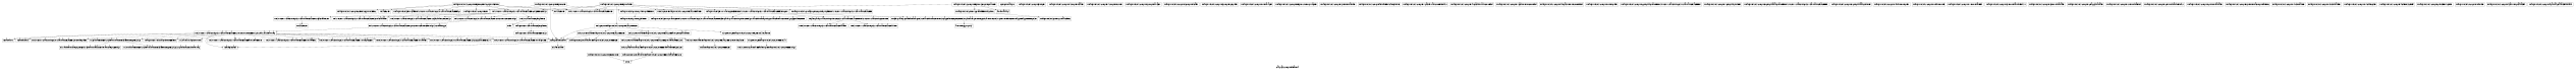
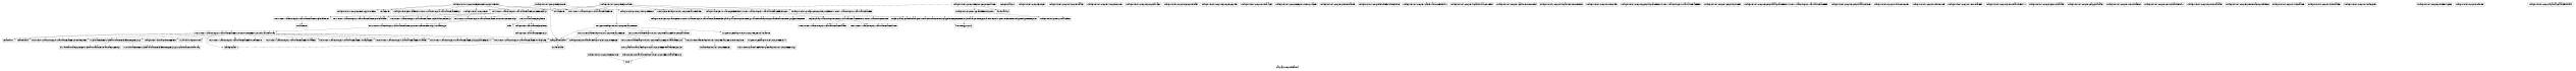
  digraph {
    label="Call graph: compute_ke_atom.ll"
    node [shape=record]
    n1 [label="{_ZN9LAMMPS_NS13ComputeKEAtomC2EPNS_6LAMMPSEiPPc}"]
    n2 [label="{_ZN9LAMMPS_NS7ComputeC2EPNS_6LAMMPSEiPPc}"]
    n3 [label="{_ZNSaIcEC1Ev}"]
    n4 [label="{_ZNSt7__cxx1112basic_stringIcSt11char_traitsIcESaIcEEC2IS3_EEPKcRKS3_}"]
    n5 [label="{_ZN9LAMMPS_NS7ComputeD2Ev}"]
    n6 [label="{_ZNSaIcED1Ev}"]
    n7 [label="{_ZN9LAMMPS_NS5Error3allERKNSt7__cxx1112basic_stringIcSt11char_traitsIcESaIcEEEiS8_}"]
    n8 [label="{_ZNSt7__cxx1112basic_stringIcSt11char_traitsIcESaIcEED1Ev}"]
    n9 [label="{_ZNSt7__cxx1112basic_stringIcSt11char_traitsIcESaIcEE13_M_local_dataEv}"]
    n10 [label="{_ZNSt7__cxx1112basic_stringIcSt11char_traitsIcESaIcEE12_Alloc_hiderC1EPcRKS3_}"]
    n11 [label="{_ZNSt11char_traitsIcE6lengthEPKc}"]
    n12 [label="{_ZNSt7__cxx1112basic_stringIcSt11char_traitsIcESaIcEE12_M_constructIPKcEEvT_S8_}"]
    n13 [label="{_ZNSt7__cxx1112basic_stringIcSt11char_traitsIcESaIcEE12_Alloc_hiderD2Ev}"]
    n14 [label="{_ZN9__gnu_cxx11char_traitsIcE6lengthEPKc}"]
    n15 [label="{strlen}"]
    n16 [label="{_ZNSt7__cxx1112basic_stringIcSt11char_traitsIcESaIcEE16_M_construct_auxIPKcEEvT_S8_St12__false_type}"]
    n17 [label="{_ZNSaIcED2Ev}"]
    n18 [label="{_ZSt9terminatev}"]
    n19 [label="{_ZN9__gnu_cxx11char_traitsIcE2eqERKcS3_}"]
    n20 [label="{_ZNSt7__cxx1112basic_stringIcSt11char_traitsIcESaIcEE12_M_constructIPKcEEvT_S8_St20forward_iterator_tag}"]
    n21 [label="{__gxx_personality_v0}"]
    n22 [label="{_ZN9LAMMPS_NS13ComputeKEAtomD2Ev}"]
    n23 [label="{_ZN9LAMMPS_NS6Memory7destroyIdEEvRPT_}"]
    n24 [label="{__clang_call_terminate}"]
-   n25 [label="{_ZN9LAMMPS_NS6Memory5sfreeEPv}"]
    n26 [label="{__cxa_begin_catch}"]
    n27 [label="{_ZN9LAMMPS_NS13ComputeKEAtomD0Ev}"]
    n28 [label="{_ZdlPv}"]
    n29 [label="{_ZN9LAMMPS_NS13ComputeKEAtom4initEv}"]
    n30 [label="{_ZNK9LAMMPS_NS6Modify20get_compute_by_styleERKNSt7__cxx1112basic_stringIcSt11char_traitsIcESaIcEEE}"]
    n31 [label="{_ZNKSt6vectorIPN9LAMMPS_NS7ComputeESaIS2_EE4sizeEv}"]
    n32 [label="{_ZNSt6vectorIPN9LAMMPS_NS7ComputeESaIS2_EED2Ev}"]
    n33 [label="{_ZN9LAMMPS_NS5Error7warningIJRPcEEEvRKNSt7__cxx1112basic_stringIcSt11char_traitsIcESaIcEEEiSB_DpOT_}"]
    n34 [label="{_ZNSt12_Vector_baseIPN9LAMMPS_NS7ComputeESaIS2_EE19_M_get_Tp_allocatorEv}"]
    n35 [label="{_ZSt8_DestroyIPPN9LAMMPS_NS7ComputeES2_EvT_S4_RSaIT0_E}"]
    n36 [label="{_ZNSt12_Vector_baseIPN9LAMMPS_NS7ComputeESaIS2_EED2Ev}"]
    n37 [label="{_ZN3fmt6v9_lmp17basic_string_viewIcEC2ISt11char_traitsIcESaIcEEERKNSt7__cxx1112basic_stringIcT_T0_EE}"]
    n38 [label="{_ZN3fmt6v9_lmp16make_format_argsINS0_20basic_format_contextINS0_8appenderEcEEJRPcEEENS0_16format_arg_storeIT_JDpNSt9remove_cvINSt16remove_referenceIT0_E4typeEE4typeEEEEDpOSB_}"]
    n39 [label="{_ZN9LAMMPS_NS5Error8_warningERKNSt7__cxx1112basic_stringIcSt11char_traitsIcESaIcEEEiN3fmt6v9_lmp17basic_string_viewIcEENSA_17basic_format_argsINSA_20basic_format_contextINSA_8appenderEcEEEE}"]
    n40 [label="{_ZSt8_DestroyIPPN9LAMMPS_NS7ComputeEEvT_S4_}"]
    n41 [label="{_ZNSt12_Vector_baseIPN9LAMMPS_NS7ComputeESaIS2_EE13_M_deallocateEPS2_m}"]
    n42 [label="{_ZNSt12_Vector_baseIPN9LAMMPS_NS7ComputeESaIS2_EE12_Vector_implD2Ev}"]
    n43 [label="{_ZN9__gnu_cxx13new_allocatorIPN9LAMMPS_NS7ComputeEED2Ev}"]
    n44 [label="{_ZNKSt7__cxx1112basic_stringIcSt11char_traitsIcESaIcEE4dataEv}"]
    n45 [label="{_ZNKSt7__cxx1112basic_stringIcSt11char_traitsIcESaIcEE4sizeEv}"]
    n46 [label="{llvm.memcpy.p0.p0.i64}"]
    n47 [label="{_ZNSt12_Destroy_auxILb1EE9__destroyIPPN9LAMMPS_NS7ComputeEEEvT_S6_}"]
    n48 [label="{_ZNSt16allocator_traitsISaIPN9LAMMPS_NS7ComputeEEE10deallocateERS3_PS2_m}"]
    n49 [label="{_ZNSaIPN9LAMMPS_NS7ComputeEED2Ev}"]
    n50 [label="{_ZN9LAMMPS_NS7Compute5setupEv}"]
    n51 [label="{_ZN9LAMMPS_NS7Compute14compute_scalarEv}"]
    n52 [label="{_ZN9LAMMPS_NS7Compute14compute_vectorEv}"]
    n53 [label="{_ZN9LAMMPS_NS7Compute13compute_arrayEv}"]
    n54 [label="{_ZN9LAMMPS_NS7Compute13compute_localEv}"]
    n55 [label="{_ZN9LAMMPS_NS7Compute15compute_pergridEv}"]
    n56 [label="{_ZN9LAMMPS_NS7Compute10set_arraysEi}"]
    n57 [label="{_ZN9LAMMPS_NS13ComputeKEAtom15compute_peratomEv}"]
    n58 [label="{_ZN9LAMMPS_NS6Memory6createIdEEPT_RS3_iPKc}"]
    n59 [label="{llvm.fmuladd.f64}"]
    n60 [label="{_ZN9LAMMPS_NS6Memory7smallocElPKc}"]
    n61 [label="{_ZN9LAMMPS_NS13ComputeKEAtom12memory_usageEv}"]
    n62 [label="{_ZN9LAMMPS_NS7Compute15reset_extra_dofEv}"]
    n63 [label="{_ZN9LAMMPS_NS7Compute9init_listEiPNS_9NeighListE}"]
    n64 [label="{_ZN9__gnu_cxx13new_allocatorIPN9LAMMPS_NS7ComputeEE10deallocateEPS3_m}"]
    n65 [label="{_ZN9LAMMPS_NS7Compute17pack_forward_commEiPiPdiS1_}"]
    n66 [label="{_ZN9LAMMPS_NS7Compute19unpack_forward_commEiiPd}"]
    n67 [label="{_ZN9LAMMPS_NS7Compute17pack_reverse_commEiiPd}"]
    n68 [label="{_ZN9LAMMPS_NS7Compute19unpack_reverse_commEiPiPd}"]
    n69 [label="{_ZN9LAMMPS_NS7Compute10reset_gridEv}"]
    n70 [label="{_ZN9LAMMPS_NS7Compute16get_grid_by_nameERKNSt7__cxx1112basic_stringIcSt11char_traitsIcESaIcEEERi}"]
    n71 [label="{_ZN9LAMMPS_NS7Compute17get_grid_by_indexEi}"]
    n72 [label="{_ZN9LAMMPS_NS7Compute20get_griddata_by_nameEiRKNSt7__cxx1112basic_stringIcSt11char_traitsIcESaIcEEERi}"]
    n73 [label="{_ZN9LAMMPS_NS7Compute21get_griddata_by_indexEi}"]
    n74 [label="{_ZN9LAMMPS_NS7Compute14dof_remove_preEv}"]
    n75 [label="{_ZN9LAMMPS_NS7Compute10dof_removeEi}"]
    n76 [label="{_ZN9LAMMPS_NS7Compute11remove_biasEiPd}"]
    n77 [label="{_ZN9LAMMPS_NS7Compute15remove_bias_thrEiPdS1_}"]
    n78 [label="{_ZN9LAMMPS_NS7Compute15remove_bias_allEv}"]
    n79 [label="{_ZN9LAMMPS_NS7Compute16reapply_bias_allEv}"]
    n80 [label="{_ZN9LAMMPS_NS7Compute12restore_biasEiPd}"]
    n81 [label="{_ZN9LAMMPS_NS7Compute16restore_bias_thrEiPdS1_}"]
    n82 [label="{_ZN9LAMMPS_NS7Compute16restore_bias_allEv}"]
    n83 [label="{_ZN9LAMMPS_NS7Compute23reset_extra_compute_fixEPKc}"]
    n84 [label="{_ZN9LAMMPS_NS7Compute11lock_enableEv}"]
    n85 [label="{_ZN9LAMMPS_NS7Compute12lock_disableEv}"]
    n86 [label="{_ZN9LAMMPS_NS7Compute11lock_lengthEv}"]
-   n87 [label="{_ZN9LAMMPS_NS7Compute4lockEPNS_3FixEll}"]
    n88 [label="{_ZN9LAMMPS_NS7Compute6unlockEPNS_3FixE}"]
    n89 [label="{_ZN9LAMMPS_NS7Compute7refreshEv}"]
-   n90 [label="{_ZN9LAMMPS_NS7Compute19pair_setup_callbackEii}"]
    n91 [label="{_ZN9LAMMPS_NS7Compute19pair_tally_callbackEiiiidddddd}"]
    n92 [label="{_ZN9__gnu_cxx17__is_null_pointerIKcEEbPT_}"]
    n93 [label="{_ZSt19__throw_logic_errorPKc}"]
    n94 [label="{_ZSt8distanceIPKcENSt15iterator_traitsIT_E15difference_typeES3_S3_}"]
    n95 [label="{_ZNSt7__cxx1112basic_stringIcSt11char_traitsIcESaIcEE9_M_createERmm}"]
    n96 [label="{_ZNSt7__cxx1112basic_stringIcSt11char_traitsIcESaIcEE7_M_dataEPc}"]
    n97 [label="{_ZNSt7__cxx1112basic_stringIcSt11char_traitsIcESaIcEE11_M_capacityEm}"]
    n98 [label="{_ZNKSt7__cxx1112basic_stringIcSt11char_traitsIcESaIcEE7_M_dataEv}"]
    n99 [label="{_ZNSt7__cxx1112basic_stringIcSt11char_traitsIcESaIcEE13_S_copy_charsEPcPKcS7_}"]
    n100 [label="{_ZNSt7__cxx1112basic_stringIcSt11char_traitsIcESaIcEE10_M_disposeEv}"]
    n101 [label="{__cxa_rethrow}"]
    n102 [label="{__cxa_end_catch}"]
    n103 [label="{_ZNSt7__cxx1112basic_stringIcSt11char_traitsIcESaIcEE13_M_set_lengthEm}"]
    n104 [label="{_ZSt19__iterator_categoryIPKcENSt15iterator_traitsIT_E17iterator_categoryERKS3_}"]
    n105 [label="{_ZSt10__distanceIPKcENSt15iterator_traitsIT_E15difference_typeES3_S3_St26random_access_iterator_tag}"]
    n1 -> n2
    n1 -> n3
    n1 -> n4
    n1 -> n5
    n1 -> n6
    n1 -> n7
    n1 -> n8
    n4 -> n9
    n4 -> n10
    n4 -> n11
    n4 -> n12
    n4 -> n13
    n11 -> n14
    n11 -> n15
    n12 -> n16
    n13 -> n17
    n14 -> n19
    n16 -> n20
    n20 -> n24
    n20 -> n26
    n20 -> n92
    n20 -> n93
    n20 -> n94
    n20 -> n95
    n20 -> n96
    n20 -> n97
    n20 -> n98
    n20 -> n99
    n20 -> n100
    n20 -> n101
    n20 -> n102
    n20 -> n103
    n22 -> n5
    n22 -> n23
    n22 -> n24
-   n23 -> n25
    n24 -> n18
    n24 -> n26
    n27 -> n28
    n29 -> n4
    n29 -> n6
    n29 -> n8
    n29 -> n30
    n29 -> n31
    n29 -> n32
    n29 -> n33
    n32 -> n24
    n32 -> n34
    n32 -> n35
    n32 -> n36
    n33 -> n37
    n33 -> n38
    n33 -> n39
    n35 -> n40
    n36 -> n24
    n36 -> n41
    n36 -> n42
    n36 -> n43
    n37 -> n44
    n37 -> n45
    n38 -> n46
    n40 -> n47
    n41 -> n48
    n42 -> n49
    n48 -> n64
    n57 -> n23
    n57 -> n58
    n57 -> n59
    n58 -> n60
    n64 -> n28
    n94 -> n104
    n94 -> n105
  }
